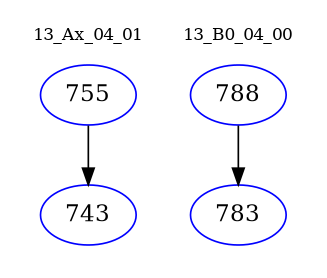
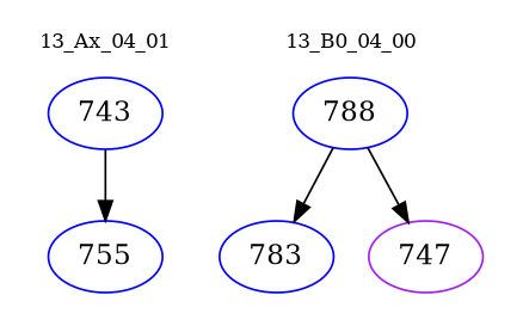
  digraph {
    node [color=blue]
    edge [color=black]
    n1 [label=743]
    n2 [label=755]
    n3 [label=788]
    n4 [label=783]
+   n5 [color=purple label=747]
    subgraph cluster_1 {
      color=white
      fontsize=10
      label="13_Ax_04_01"
      n1
      n2
    }
    subgraph cluster_2 {
      color=white
      fontsize=10
      label="13_B0_04_00"
      n3
      n4
+     n5
    }
-   n2 -> n1
+   n1 -> n2
    n3 -> n4
+   n3 -> n5
  }
